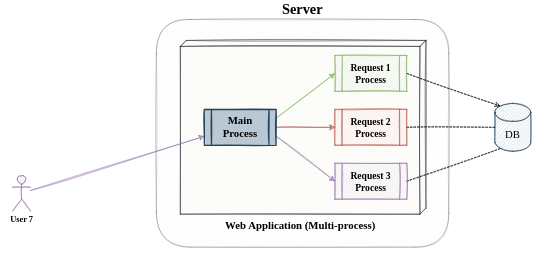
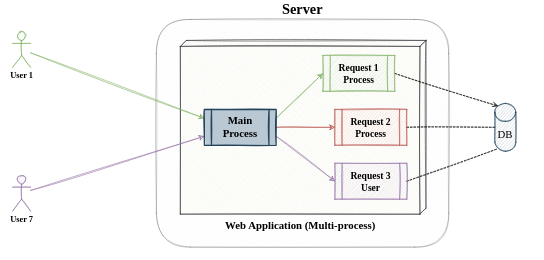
  <mxCell id="0" />
  <mxCell id="1" parent="0" />
  <mxCell id="2" value="Server" style="rounded=1;whiteSpace=wrap;html=1;shadow=0;glass=0;sketch=1;fontFamily=Comic Sans MS;opacity=40;fillColor=#eeeeee;strokeColor=#36393d;verticalAlign=bottom;fontStyle=1;fontSize=24;labelPosition=center;verticalLabelPosition=top;align=center;" vertex="1" parent="1"><mxGeometry x="260" y="20" width="488" height="380" as="geometry" /></mxCell>
  <mxCell id="3" value="Web Application (Multi-process)" style="verticalAlign=top;align=center;spacingTop=2;spacingLeft=2;spacingRight=12;shape=cube;size=10;direction=south;fontStyle=1;html=1;fontFamily=Comic Sans MS;fontSize=18;fillColor=#f9f7ed;strokeColor=#36393d;sketch=1;fillStyle=zigzag;labelPosition=center;verticalLabelPosition=bottom;" vertex="1" parent="1"><mxGeometry x="300" y="55" width="410" height="290" as="geometry" /></mxCell>
+ <mxCell id="4" style="edgeStyle=none;rounded=0;sketch=1;orthogonalLoop=1;jettySize=auto;html=1;entryX=0;entryY=0.25;entryDx=0;entryDy=0;fontFamily=Comic Sans MS;fontSize=14;fillColor=#d5e8d4;strokeColor=#82b366;" edge="1" parent="1" source="5" target="11"><mxGeometry relative="1" as="geometry" /></mxCell>
+ <mxCell id="5" value="User 1" style="shape=umlActor;verticalLabelPosition=bottom;verticalAlign=top;html=1;outlineConnect=0;fontFamily=Comic Sans MS;fontSize=14;fontStyle=1;sketch=1;fillColor=#d5e8d4;strokeColor=#82b366;" vertex="1" parent="1"><mxGeometry x="20" y="40" width="30" height="60" as="geometry" /></mxCell>
  <mxCell id="6" style="edgeStyle=none;rounded=0;sketch=1;orthogonalLoop=1;jettySize=auto;html=1;entryX=0;entryY=0.75;entryDx=0;entryDy=0;fontFamily=Comic Sans MS;fontSize=14;fillColor=#e1d5e7;strokeColor=#9673a6;" edge="1" parent="1" source="7" target="11"><mxGeometry relative="1" as="geometry" /></mxCell>
  <mxCell id="7" value="User 7" style="shape=umlActor;verticalLabelPosition=bottom;verticalAlign=top;html=1;outlineConnect=0;fontFamily=Comic Sans MS;fontSize=14;fontStyle=1;sketch=1;fillColor=#e1d5e7;strokeColor=#9673a6;" vertex="1" parent="1"><mxGeometry x="20" y="280" width="30" height="60" as="geometry" /></mxCell>
  <mxCell id="8" style="rounded=0;orthogonalLoop=1;jettySize=auto;html=1;exitX=1;exitY=0.25;exitDx=0;exitDy=0;entryX=0;entryY=0.5;entryDx=0;entryDy=0;fontFamily=Comic Sans MS;fontSize=14;sketch=1;fillColor=#d5e8d4;strokeColor=#82b366;" edge="1" parent="1" source="11" target="13"><mxGeometry relative="1" as="geometry" /></mxCell>
  <mxCell id="9" style="edgeStyle=none;rounded=0;sketch=1;orthogonalLoop=1;jettySize=auto;html=1;exitX=1;exitY=0.5;exitDx=0;exitDy=0;entryX=0;entryY=0.5;entryDx=0;entryDy=0;fontFamily=Comic Sans MS;fontSize=14;fillColor=#f8cecc;strokeColor=#b85450;" edge="1" parent="1" source="11" target="15"><mxGeometry relative="1" as="geometry" /></mxCell>
  <mxCell id="10" style="edgeStyle=none;rounded=0;sketch=1;orthogonalLoop=1;jettySize=auto;html=1;exitX=1;exitY=0.75;exitDx=0;exitDy=0;entryX=0;entryY=0.5;entryDx=0;entryDy=0;fontFamily=Comic Sans MS;fontSize=14;fillColor=#e1d5e7;strokeColor=#9673a6;" edge="1" parent="1" source="11" target="17"><mxGeometry relative="1" as="geometry" /></mxCell>
  <mxCell id="11" value="Main Process" style="shape=process;whiteSpace=wrap;html=1;backgroundOutline=1;sketch=1;fillColor=#bac8d3;strokeColor=#23445d;fontFamily=Comic Sans MS;fontStyle=1;fontSize=18;strokeWidth=2;fillStyle=solid;" vertex="1" parent="1"><mxGeometry x="340" y="170" width="120" height="60" as="geometry" /></mxCell>
  <mxCell id="12" style="edgeStyle=none;rounded=0;sketch=1;orthogonalLoop=1;jettySize=auto;html=1;exitX=1;exitY=0.5;exitDx=0;exitDy=0;entryX=0.145;entryY=0;entryDx=0;entryDy=4.35;entryPerimeter=0;fontFamily=Comic Sans MS;fontSize=18;endArrow=open;endFill=0;dashed=1;" edge="1" parent="1" source="13" target="18"><mxGeometry relative="1" as="geometry" /></mxCell>
- <mxCell id="13" value="Request 1&lt;br&gt;Process" style="shape=process;whiteSpace=wrap;html=1;backgroundOutline=1;sketch=1;fontFamily=Comic Sans MS;fontSize=16;fillColor=#d5e8d4;strokeColor=#82b366;fontStyle=1" vertex="1" parent="1"><mxGeometry x="558" y="80" width="120" height="60" as="geometry" /></mxCell>
+ <mxCell id="13" value="Request 1&lt;br&gt;Process" style="shape=process;whiteSpace=wrap;html=1;backgroundOutline=1;sketch=1;fontFamily=Comic Sans MS;fontSize=16;fillColor=#d5e8d4;strokeColor=#82b366;fontStyle=1" vertex="1" parent="1"><mxGeometry x="538" y="80" width="120" height="60" as="geometry" /></mxCell>
  <mxCell id="14" style="edgeStyle=none;rounded=0;sketch=1;orthogonalLoop=1;jettySize=auto;html=1;exitX=1;exitY=0.5;exitDx=0;exitDy=0;entryX=0;entryY=0.5;entryDx=0;entryDy=0;entryPerimeter=0;dashed=1;endArrow=none;endFill=0;fontFamily=Comic Sans MS;fontSize=18;" edge="1" parent="1" source="15" target="18"><mxGeometry relative="1" as="geometry" /></mxCell>
  <mxCell id="15" value="Request 2&lt;br&gt;Process" style="shape=process;whiteSpace=wrap;html=1;backgroundOutline=1;sketch=1;fontFamily=Comic Sans MS;fontSize=16;fillColor=#f8cecc;strokeColor=#b85450;fontStyle=1" vertex="1" parent="1"><mxGeometry x="558" y="170" width="120" height="60" as="geometry" /></mxCell>
  <mxCell id="16" style="edgeStyle=none;rounded=0;sketch=1;orthogonalLoop=1;jettySize=auto;html=1;exitX=1;exitY=0.5;exitDx=0;exitDy=0;entryX=0.145;entryY=1;entryDx=0;entryDy=-4.35;entryPerimeter=0;dashed=1;endArrow=none;endFill=0;fontFamily=Comic Sans MS;fontSize=18;" edge="1" parent="1" source="17" target="18"><mxGeometry relative="1" as="geometry" /></mxCell>
- <mxCell id="17" value="Request 3&lt;br&gt;Process" style="shape=process;whiteSpace=wrap;html=1;backgroundOutline=1;sketch=1;fontFamily=Comic Sans MS;fontSize=16;fillColor=#e1d5e7;strokeColor=#9673a6;fontStyle=1" vertex="1" parent="1"><mxGeometry x="558" y="260" width="120" height="60" as="geometry" /></mxCell>
- <mxCell id="18" value="DB" style="shape=cylinder3;whiteSpace=wrap;html=1;boundedLbl=1;backgroundOutline=1;size=15;sketch=1;fontFamily=Comic Sans MS;fontSize=18;fillColor=#bac8d3;strokeColor=#23445d;" vertex="1" parent="1"><mxGeometry x="825" y="160" width="60" height="80" as="geometry" /></mxCell>
+ <mxCell id="17" value="Request 3&lt;br&gt;User" style="shape=process;whiteSpace=wrap;html=1;backgroundOutline=1;sketch=1;fontFamily=Comic Sans MS;fontSize=16;fillColor=#e1d5e7;strokeColor=#9673a6;fontStyle=1" vertex="1" parent="1"><mxGeometry x="558" y="260" width="120" height="60" as="geometry" /></mxCell>
+ <mxCell id="18" value="DB" style="shape=cylinder3;whiteSpace=wrap;html=1;boundedLbl=1;backgroundOutline=1;size=15;sketch=1;fontFamily=Comic Sans MS;fontSize=18;fillColor=#bac8d3;strokeColor=#23445d;" vertex="1" parent="1"><mxGeometry x="825" y="160" width="35" height="80" as="geometry" /></mxCell>
